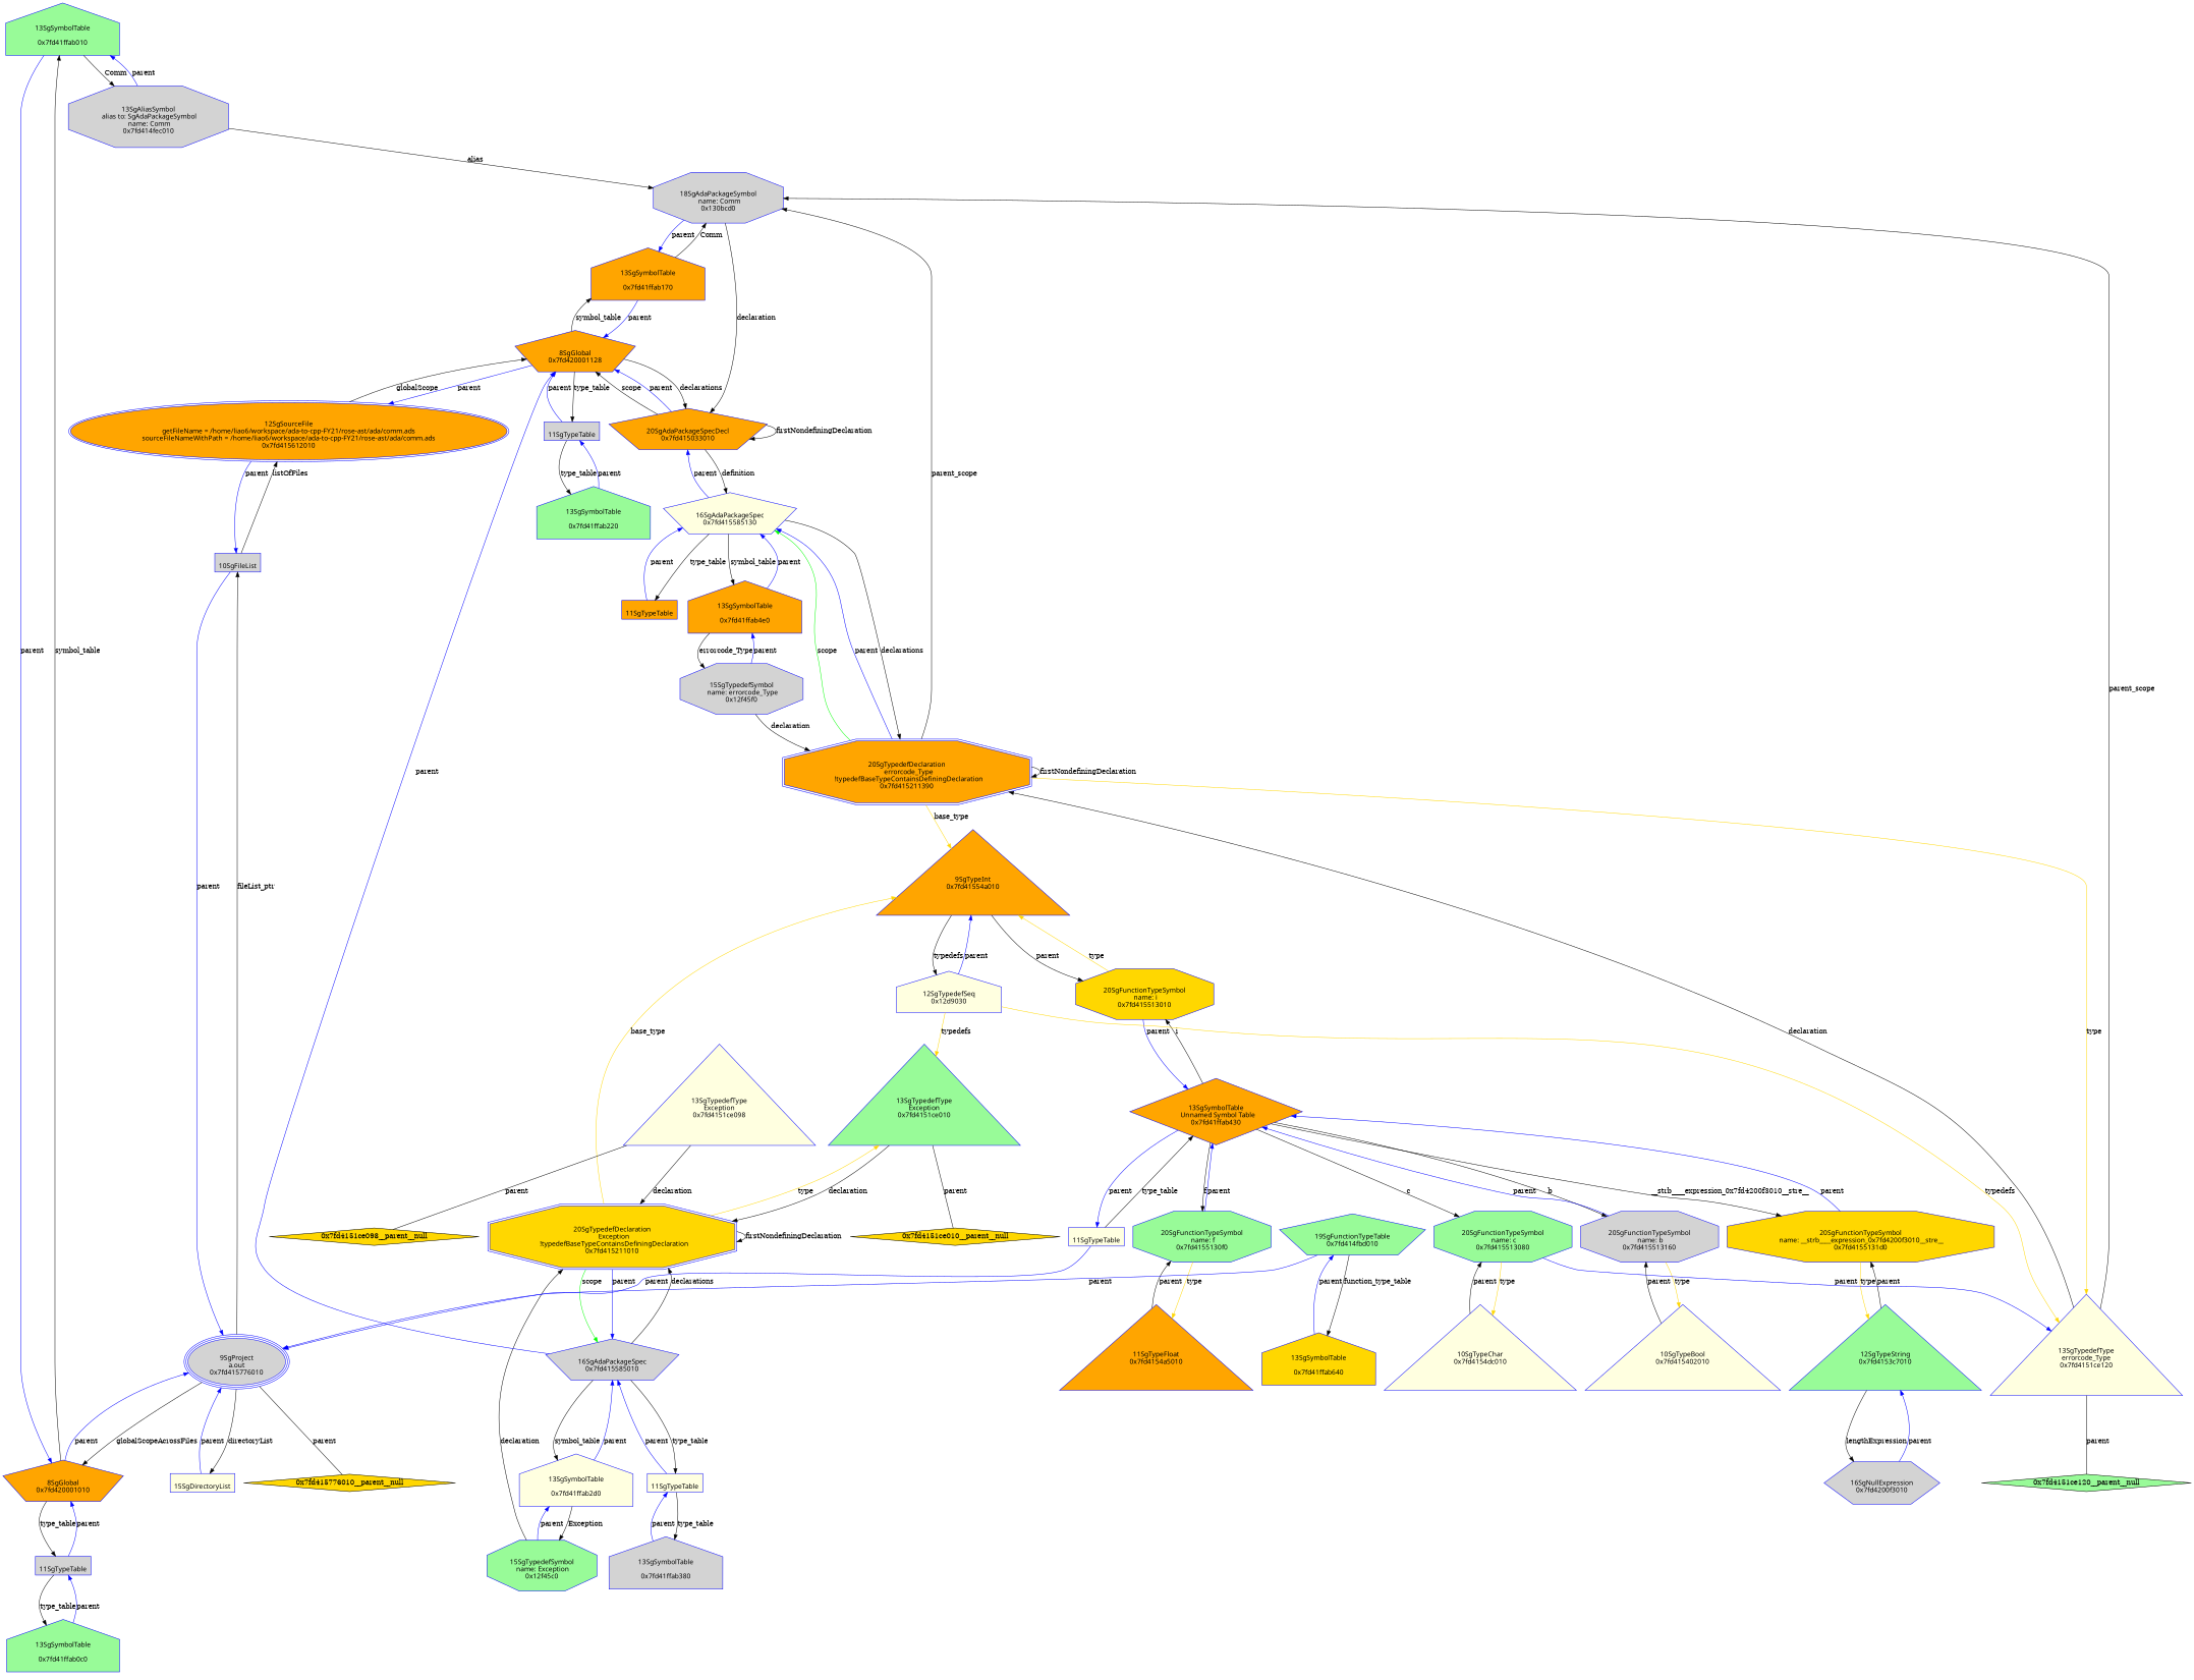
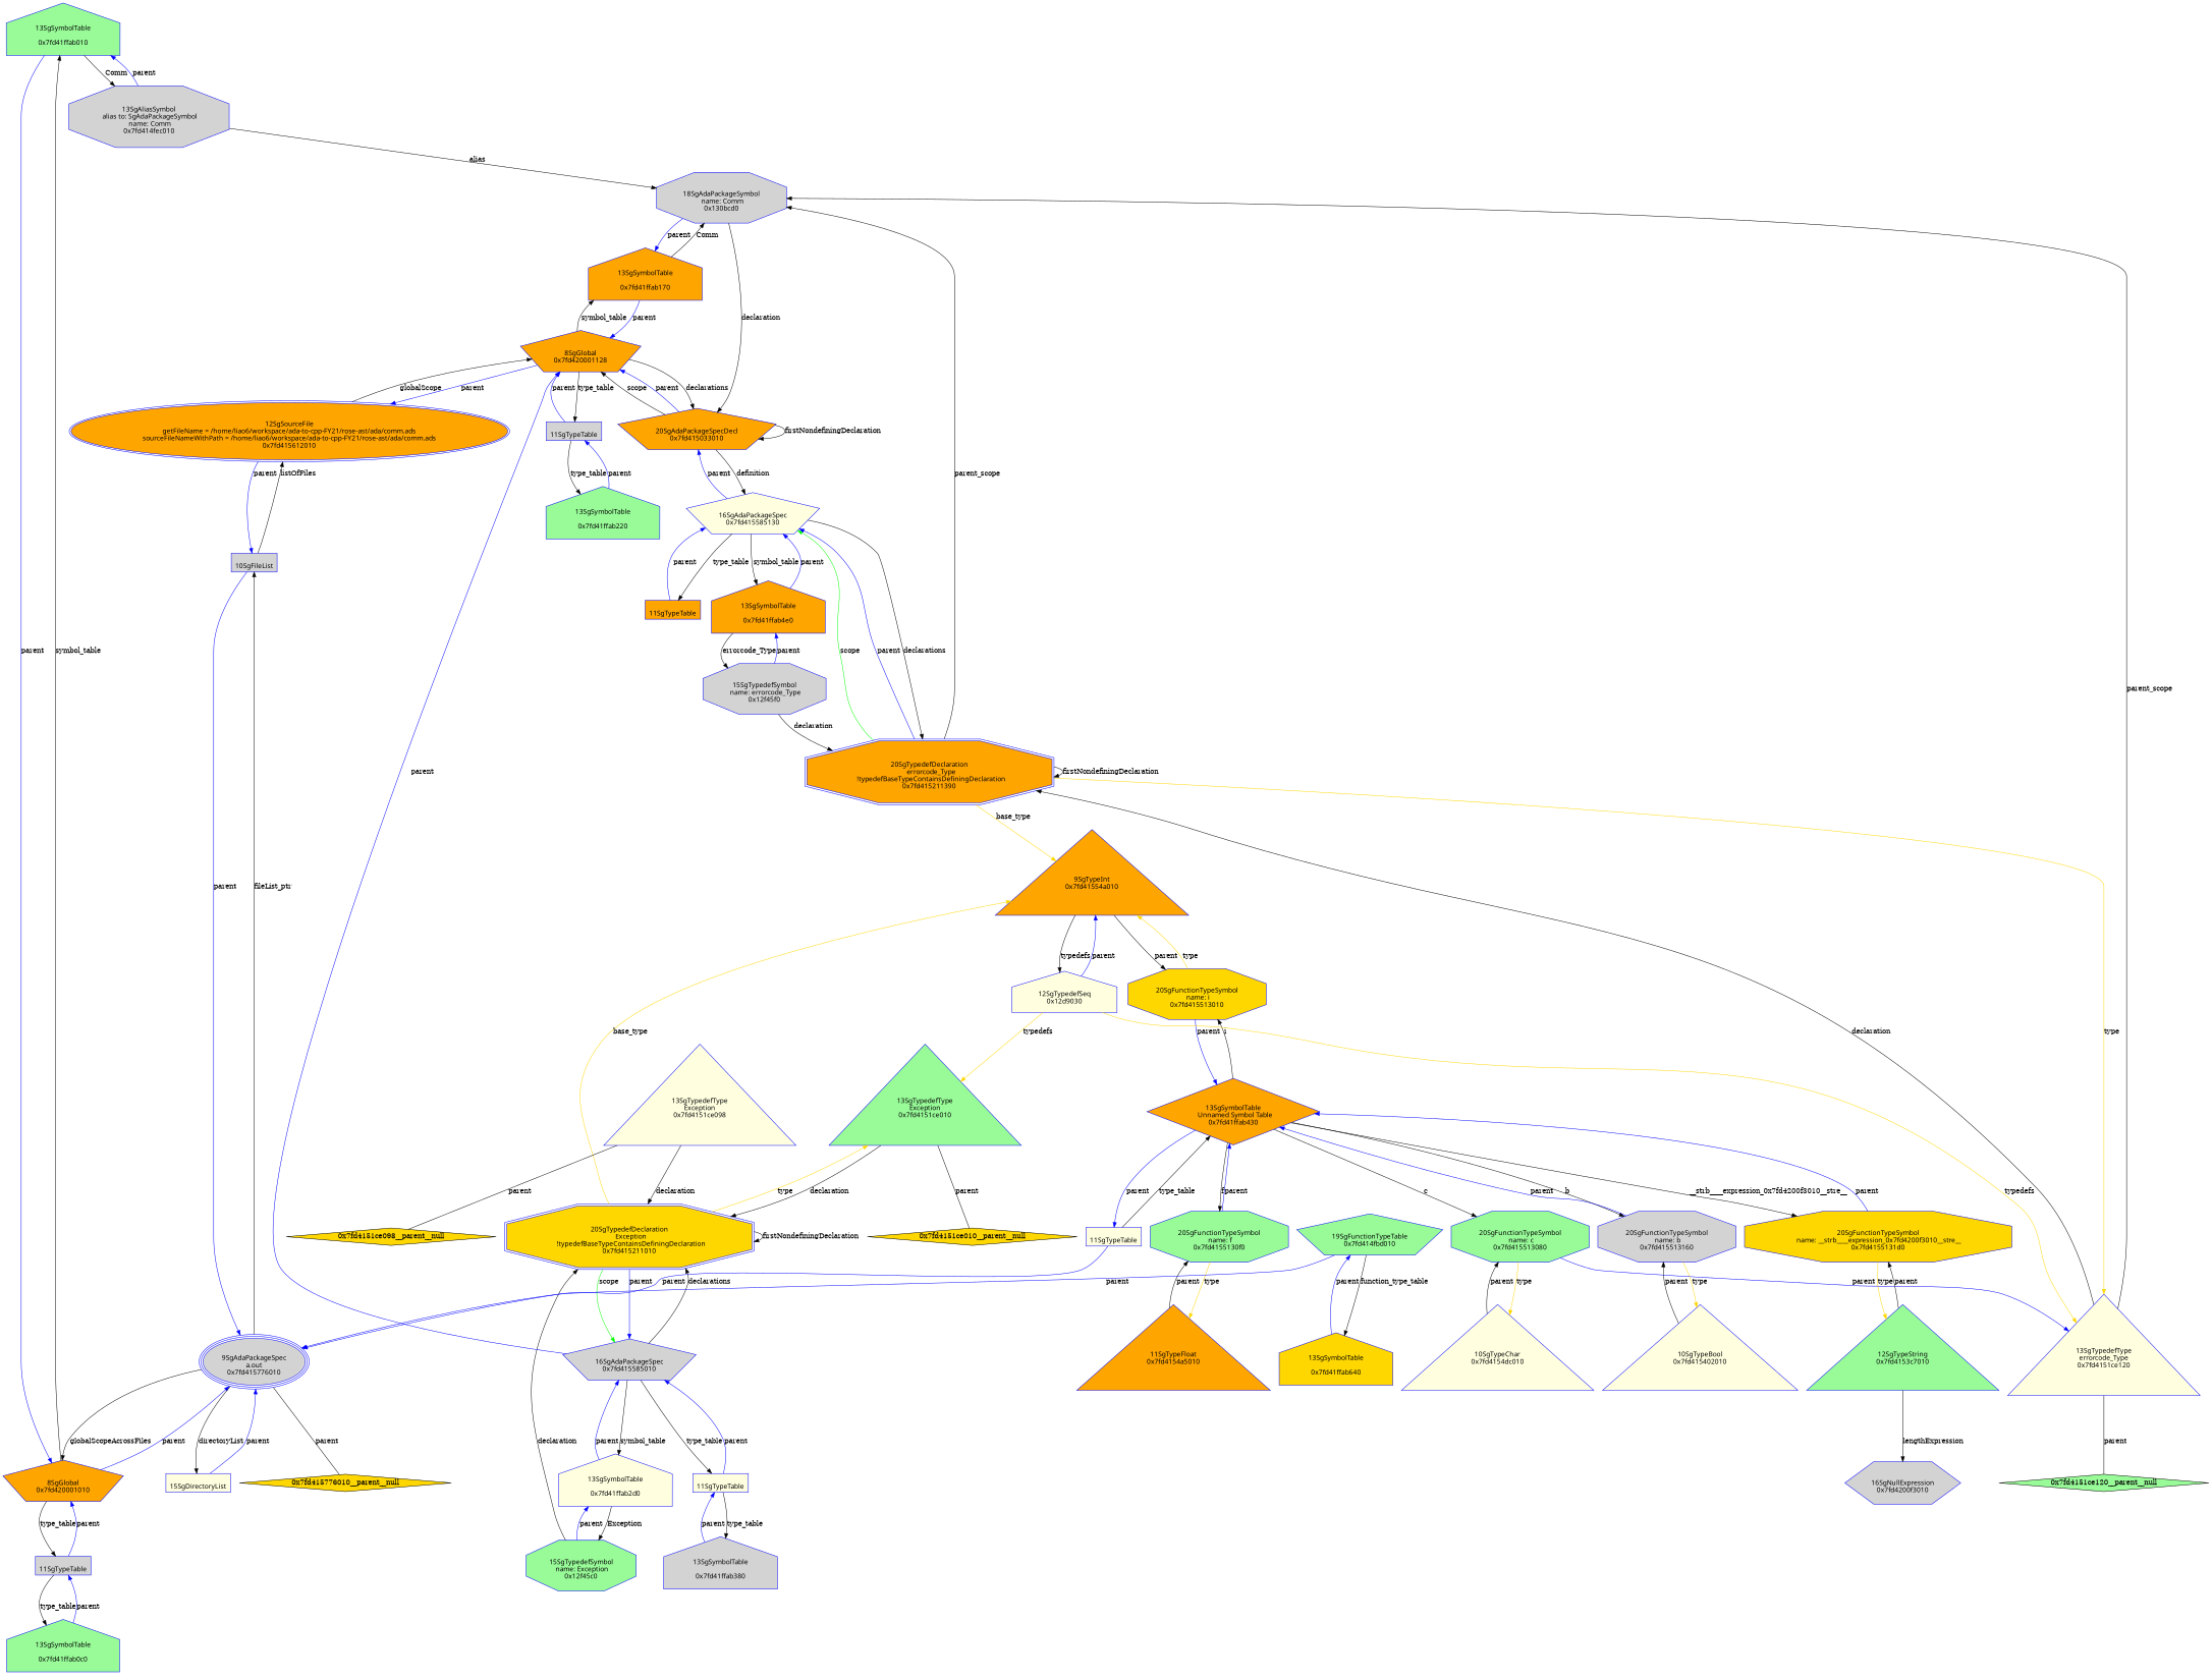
  digraph {
    node [color=blue fillcolor=lightgrey fontcolor=black fontname="7x13bold" peripheries=1 regular=0 shape=polygon sides=5 style=filled]
    edge [dir=forward]
    n1 [fillcolor=palegreen label="\n13SgSymbolTable\n  \n  0x7fd41ffab010  " shape=house]
    n2 [label="\n13SgAliasSymbol\n alias to: SgAdaPackageSymbol\n name: Comm\n  0x7fd414fec010  " sides=8]
    n3 [fillcolor=orange label="\n8SgGlobal\n  0x7fd420001010  "]
    n4 [label="\n18SgAdaPackageSymbol\n name: Comm\n  0x130bcd0  " sides=8]
    n5 [label="\n11SgTypeTable" sides=4]
-   n6 [label="\n9SgProject\n  a.out  \n  0x7fd415776010  " peripheries=3 shape=ellipse]
+   n6 [label="\n9SgAdaPackageSpec\n  a.out  \n  0x7fd415776010  " peripheries=3 shape=ellipse]
    n7 [fillcolor=orange label="\n13SgSymbolTable\n  \n  0x7fd41ffab170  " shape=house]
    n8 [fillcolor=orange label="\n20SgAdaPackageSpecDecl\n  0x7fd415033010  "]
    n9 [fillcolor=palegreen label="\n13SgSymbolTable\n  \n  0x7fd41ffab0c0  " shape=house]
    n10 [label="\n10SgFileList" sides=4]
    n11 [fillcolor=lightyellow label="\n15SgDirectoryList" sides=4]
    "0x7fd415776010__parent__null" [fillcolor=gold shape=diamond color="" fontcolor="" fontname="" peripheries="" regular="" sides=""]
    n13 [fillcolor=orange label="\n8SgGlobal\n  0x7fd420001128  "]
    n14 [label="\n11SgTypeTable" sides=4]
    n15 [fillcolor=orange label="\n12SgSourceFile\n  getFileName = /home/liao6/workspace/ada-to-cpp-FY21/rose-ast/ada/comm.ads  \n  sourceFileNameWithPath = /home/liao6/workspace/ada-to-cpp-FY21/rose-ast/ada/comm.ads  \n  0x7fd415612010  " peripheries=2 shape=ellipse]
    n16 [fillcolor=lightyellow label="\n16SgAdaPackageSpec\n  0x7fd415585130  "]
    n17 [fillcolor=palegreen label="\n13SgSymbolTable\n  \n  0x7fd41ffab220  " shape=house]
    n18 [fillcolor=lightyellow label="\n13SgSymbolTable\n  \n  0x7fd41ffab2d0  " shape=house]
    n19 [fillcolor=palegreen label="\n15SgTypedefSymbol\n name: Exception\n  0x12f45c0  " sides=8]
    n20 [label="\n16SgAdaPackageSpec\n  0x7fd415585010  "]
    n21 [fillcolor=gold label="\n20SgTypedefDeclaration\n  Exception\n  !typedefBaseTypeContainsDefiningDeclaration\n  0x7fd415211010  " peripheries=2 sides=8]
    n22 [fillcolor=lightyellow label="\n11SgTypeTable" sides=4]
    n23 [fillcolor=orange label="\n9SgTypeInt\n  0x7fd41554a010  \n   \n   " sides=3]
    n24 [fillcolor=palegreen label="\n13SgTypedefType\nException\n  0x7fd4151ce010  \n   \n   " sides=3]
    n25 [label="\n13SgSymbolTable\n  \n  0x7fd41ffab380  " shape=house]
    n26 [fillcolor=orange label="\n13SgSymbolTable\n  Unnamed Symbol Table\n  0x7fd41ffab430  " shape=diamond]
    n27 [fillcolor=gold label="\n20SgFunctionTypeSymbol\n name: __strb____expression_0x7fd4200f3010__stre__\n  0x7fd4155131d0  " sides=8]
    n28 [label="\n20SgFunctionTypeSymbol\n name: b\n  0x7fd415513160  " sides=8]
    n29 [fillcolor=palegreen label="\n20SgFunctionTypeSymbol\n name: f\n  0x7fd4155130f0  " sides=8]
    n30 [fillcolor=palegreen label="\n20SgFunctionTypeSymbol\n name: c\n  0x7fd415513080  " sides=8]
    n31 [fillcolor=gold label="\n20SgFunctionTypeSymbol\n name: i\n  0x7fd415513010  " sides=8]
    n32 [fillcolor=lightyellow label="\n11SgTypeTable" sides=4]
    n33 [fillcolor=palegreen label="\n12SgTypeString\n  0x7fd4153c7010  \n   \n   " sides=3]
    n34 [fillcolor=lightyellow label="\n10SgTypeBool\n  0x7fd415402010  \n   \n   " sides=3]
    n35 [fillcolor=orange label="\n11SgTypeFloat\n  0x7fd4154a5010  \n   \n   " sides=3]
    n36 [fillcolor=lightyellow label="\n10SgTypeChar\n  0x7fd4154dc010  \n   \n   " sides=3]
    n37 [fillcolor=lightyellow label="\n13SgTypedefType\nerrorcode_Type\n  0x7fd4151ce120  \n   \n   " sides=3]
    n38 [label="\n16SgNullExpression\n  0x7fd4200f3010  " sides=6]
    n39 [fillcolor=lightyellow label="\n12SgTypedefSeq\n  0x12d9030  " shape=house]
    n40 [fillcolor=orange label="\n13SgSymbolTable\n  \n  0x7fd41ffab4e0  " shape=house]
    n41 [label="\n15SgTypedefSymbol\n name: errorcode_Type\n  0x12f45f0  " sides=8]
    n42 [fillcolor=orange label="\n20SgTypedefDeclaration\n  errorcode_Type\n  !typedefBaseTypeContainsDefiningDeclaration\n  0x7fd415211390  " peripheries=2 sides=8]
    n43 [fillcolor=orange label="\n11SgTypeTable" sides=4]
    n44 [fillcolor=gold label="\n13SgSymbolTable\n  \n  0x7fd41ffab640  " shape=house]
    n45 [fillcolor=palegreen label="\n19SgFunctionTypeTable\n  0x7fd414fbd010  "]
    "0x7fd4151ce010__parent__null" [fillcolor=gold shape=diamond color="" fontcolor="" fontname="" peripheries="" regular="" sides=""]
    "0x7fd4151ce120__parent__null" [fillcolor=palegreen shape=diamond color="" fontcolor="" fontname="" peripheries="" regular="" sides=""]
    n48 [fillcolor=lightyellow label="\n13SgTypedefType\nException\n  0x7fd4151ce098  \n   \n   " sides=3]
    "0x7fd4151ce098__parent__null" [fillcolor=gold shape=diamond color="" fontcolor="" fontname="" peripheries="" regular="" sides=""]
    n1 -> n2 [label=Comm]
    n1 -> n3 [color=blue label=parent]
    n2 -> n1 [color=blue label=parent]
    n2 -> n4 [label=alias]
    n3 -> n1 [label=symbol_table]
    n3 -> n5 [label=type_table]
    n3 -> n6 [color=blue label=parent]
    n4 -> n7 [color=blue label=parent]
    n4 -> n8 [label=declaration]
    n5 -> n3 [color=blue label=parent]
    n5 -> n9 [label=type_table]
    n6 -> n3 [label=globalScopeAcrossFiles]
    n6 -> n10 [label=fileList_ptr]
    n6 -> n11 [label=directoryList]
    n6 -> "0x7fd415776010__parent__null" [dir=none label=parent]
    n7 -> n4 [label=Comm]
    n7 -> n13 [color=blue label=parent]
    n8 -> n8 [label=firstNondefiningDeclaration]
    n8 -> n13 [label=scope]
    n8 -> n13 [color=blue label=parent]
    n8 -> n16 [label=definition]
    n9 -> n5 [color=blue label=parent]
    n10 -> n6 [color=blue label=parent]
    n10 -> n15 [label=listOfFiles]
    n11 -> n6 [color=blue label=parent]
    n13 -> n7 [label=symbol_table]
    n13 -> n8 [label=declarations]
    n13 -> n14 [label=type_table]
    n13 -> n15 [color=blue label=parent]
    n14 -> n13 [color=blue label=parent]
    n14 -> n17 [label=type_table]
    n15 -> n10 [color=blue label=parent]
    n15 -> n13 [label=globalScope]
    n16 -> n8 [color=blue label=parent]
    n16 -> n40 [label=symbol_table]
    n16 -> n42 [label=declarations]
    n16 -> n43 [label=type_table]
    n17 -> n14 [color=blue label=parent]
    n18 -> n19 [label=Exception]
    n18 -> n20 [color=blue label=parent]
    n19 -> n18 [color=blue label=parent]
    n19 -> n21 [label=declaration]
    n20 -> n13 [color=blue label=parent]
    n20 -> n18 [label=symbol_table]
    n20 -> n21 [label=declarations]
    n20 -> n22 [label=type_table]
    n21 -> n20 [color=green label=scope]
    n21 -> n20 [color=blue label=parent]
    n21 -> n21 [label=firstNondefiningDeclaration]
    n21 -> n23 [color=gold1 label=base_type]
    n21 -> n24 [color=gold1 label=type]
    n22 -> n20 [color=blue label=parent]
    n22 -> n25 [label=type_table]
    n23 -> n31 [label=parent]
    n23 -> n39 [label=typedefs]
    n24 -> n21 [label=declaration]
    n24 -> "0x7fd4151ce010__parent__null" [dir=none label=parent]
    n25 -> n22 [color=blue label=parent]
    n26 -> n27 [label=__strb____expression_0x7fd4200f3010__stre__]
    n26 -> n28 [label=b]
    n26 -> n29 [label=f]
    n26 -> n30 [label=c]
    n26 -> n31 [label=i]
    n26 -> n32 [color=blue label=parent]
    n27 -> n26 [color=blue label=parent]
    n27 -> n33 [color=gold1 label=type]
    n28 -> n26 [color=blue label=parent]
    n28 -> n34 [color=gold1 label=type]
    n29 -> n26 [color=blue label=parent]
    n29 -> n35 [color=gold1 label=type]
    n30 -> n36 [color=gold1 label=type]
    n30 -> n37 [color=blue label=parent]
    n31 -> n23 [color=gold1 label=type]
    n31 -> n26 [color=blue label=parent]
    n32 -> n6 [color=blue label=parent]
    n32 -> n26 [label=type_table]
    n33 -> n27 [label=parent]
    n33 -> n38 [label=lengthExpression]
    n34 -> n28 [label=parent]
    n35 -> n29 [label=parent]
    n36 -> n30 [label=parent]
    n37 -> n4 [label=parent_scope]
    n37 -> n42 [label=declaration]
    n37 -> "0x7fd4151ce120__parent__null" [dir=none label=parent]
-   n38 -> n33 [color=blue label=parent]
    n39 -> n23 [color=blue label=parent]
    n39 -> n24 [color=gold1 label=typedefs]
    n39 -> n37 [color=gold1 label=typedefs]
    n40 -> n16 [color=blue label=parent]
    n40 -> n41 [label=errorcode_Type]
    n41 -> n40 [color=blue label=parent]
    n41 -> n42 [label=declaration]
    n42 -> n4 [label=parent_scope]
    n42 -> n16 [color=green label=scope]
    n42 -> n16 [color=blue label=parent]
    n42 -> n23 [color=gold1 label=base_type]
    n42 -> n37 [color=gold1 label=type]
    n42 -> n42 [label=firstNondefiningDeclaration]
    n43 -> n16 [color=blue label=parent]
    n44 -> n45 [color=blue label=parent]
    n45 -> n6 [color=blue label=parent]
    n45 -> n44 [label=function_type_table]
    n48 -> n21 [label=declaration]
    n48 -> "0x7fd4151ce098__parent__null" [dir=none label=parent]
  }
